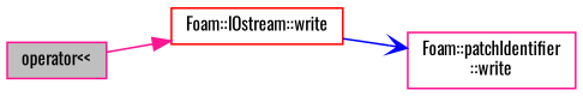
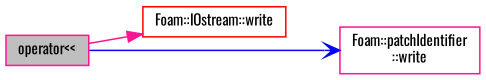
  digraph {
    fontname=Oswald
    rankdir=LR
    node [color=deeppink fontname=Oswald fontsize=10 shape=record]
    edge [fontname=Oswald fontsize=10 labelfontname=FreeSans labelfontsize=10 style=solid]
    n1 [fillcolor=grey75 fontcolor=black height=0.2 label="operator\<\<" style=filled width=0.4]
    n2 [color=red height=0.2 label="Foam::IOstream::write" width=0.4]
    n3 [height=0.2 label="Foam::patchIdentifier\l::write" width=0.4]
    n1 -> n2 [arrowhead=normal color=deeppink]
-   n2 -> n3 [arrowhead=vee color=blue]
+   n1 -> n3 [arrowhead=vee color=blue]
  }
